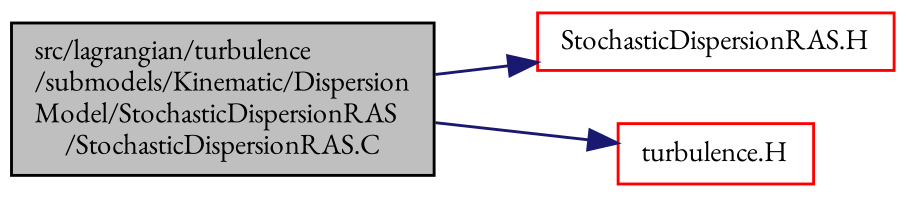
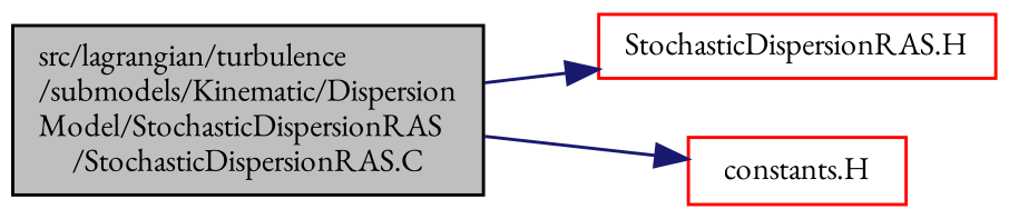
  digraph {
    rankdir=LR
    fontname="EB Garamond"
    node [color=red fontname="EB Garamond" fontsize=10 shape=record]
    edge [color=midnightblue fontname="EB Garamond" fontsize=10 labelfontname=Helvetica labelfontsize=10 style=solid]
    n1 [color=black fillcolor=grey75 fontcolor=black height=0.2 label="src/lagrangian/turbulence\l/submodels/Kinematic/Dispersion\lModel/StochasticDispersionRAS\l/StochasticDispersionRAS.C" style=filled width=0.4]
    n2 [height=0.2 label="StochasticDispersionRAS.H" width=0.4]
-   n3 [height=0.2 label="turbulence.H" width=0.4]
+   n3 [height=0.2 label="constants.H" width=0.4]
    n1 -> n2
    n1 -> n3
  }
